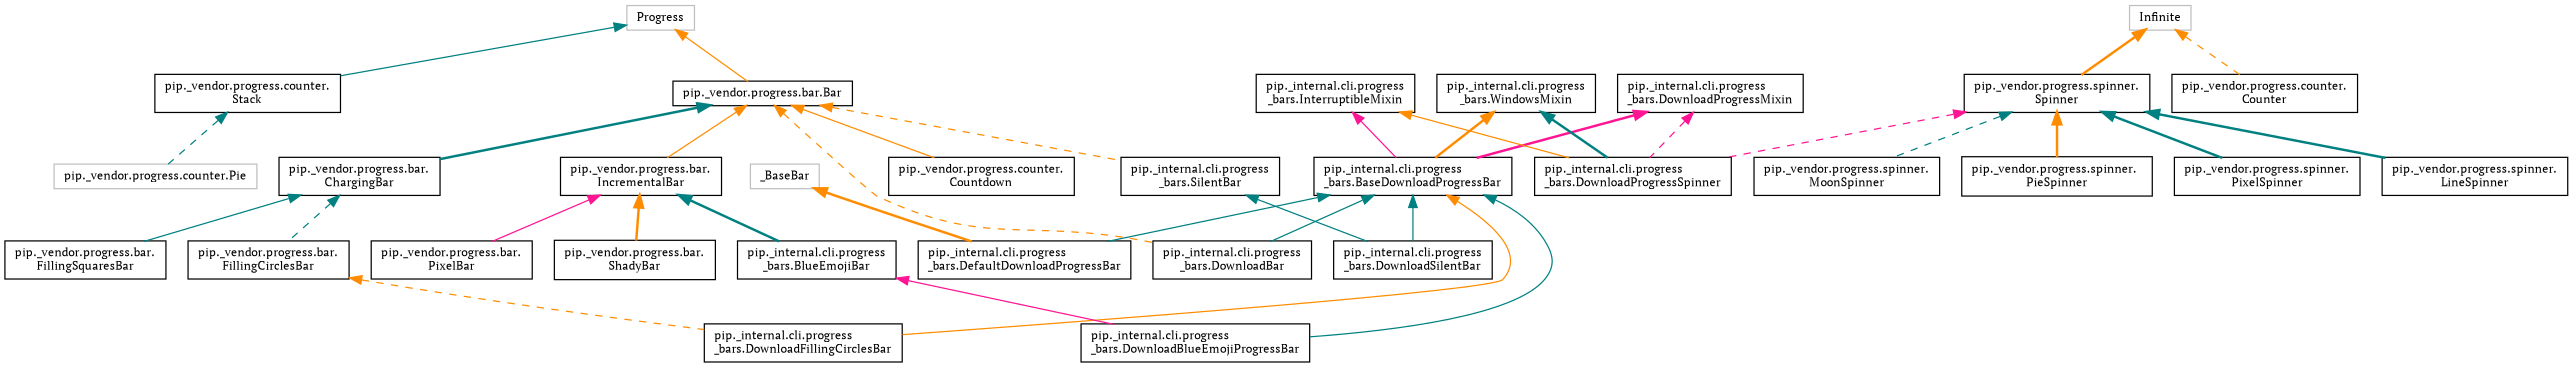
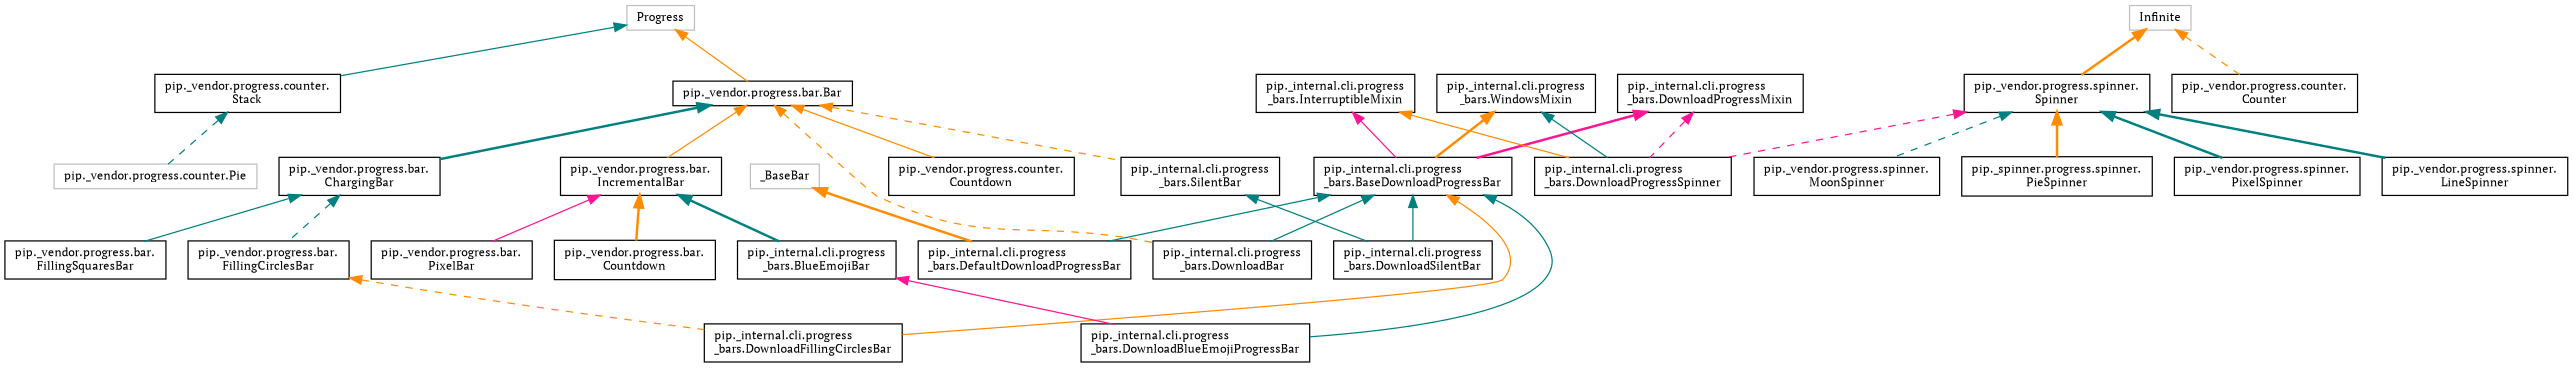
  digraph {
    fontname="PT Serif"
    rankdir=TB
    node [color=black fillcolor=white fontname="PT Serif" fontsize=10 shape=record style=filled]
    edge [color=teal dir=back fontname="PT Serif" fontsize=10 labelfontname=Helvetica labelfontsize=10 style=solid]
    n1 [color=grey75 height=0.2 label=_BaseBar width=0.4]
    n2 [height=0.2 label="pip._internal.cli.progress\l_bars.DefaultDownloadProgressBar" width=0.4]
    n3 [height=0.2 label="pip._internal.cli.progress\l_bars.DownloadProgressMixin" width=0.4]
    n4 [height=0.2 label="pip._internal.cli.progress\l_bars.BaseDownloadProgressBar" width=0.4]
    n5 [height=0.2 label="pip._internal.cli.progress\l_bars.DownloadProgressSpinner" width=0.4]
    n6 [height=0.2 label="pip._internal.cli.progress\l_bars.DownloadBar" width=0.4]
    n7 [height=0.2 label="pip._internal.cli.progress\l_bars.DownloadBlueEmojiProgressBar" width=0.4]
    n8 [height=0.2 label="pip._internal.cli.progress\l_bars.DownloadFillingCirclesBar" width=0.4]
    n9 [height=0.2 label="pip._internal.cli.progress\l_bars.DownloadSilentBar" width=0.4]
    n10 [height=0.2 label="pip._internal.cli.progress\l_bars.InterruptibleMixin" width=0.4]
    n11 [height=0.2 label="pip._internal.cli.progress\l_bars.WindowsMixin" width=0.4]
    n12 [color=grey75 height=0.2 label=Infinite width=0.4]
    n13 [height=0.2 label="pip._vendor.progress.counter.\lCounter" width=0.4]
    n14 [height=0.2 label="pip._vendor.progress.spinner.\lSpinner" width=0.4]
    n15 [height=0.2 label="pip._vendor.progress.spinner.\lLineSpinner" width=0.4]
    n16 [height=0.2 label="pip._vendor.progress.spinner.\lMoonSpinner" width=0.4]
-   n17 [height=0.2 label="pip._vendor.progress.spinner.\lPieSpinner" width=0.4]
+   n17 [height=0.2 label="pip._spinner.progress.spinner.\lPieSpinner" width=0.4]
    n18 [height=0.2 label="pip._vendor.progress.spinner.\lPixelSpinner" width=0.4]
    n19 [color=grey75 height=0.2 label=Progress width=0.4]
    n20 [height=0.2 label="pip._vendor.progress.bar.Bar" width=0.4]
    n21 [height=0.2 label="pip._vendor.progress.counter.\lStack" width=0.4]
    n22 [height=0.2 label="pip._vendor.progress.counter.\lCountdown" width=0.4]
    n23 [height=0.2 label="pip._internal.cli.progress\l_bars.SilentBar" width=0.4]
    n24 [height=0.2 label="pip._vendor.progress.bar.\lChargingBar" width=0.4]
    n25 [height=0.2 label="pip._vendor.progress.bar.\lIncrementalBar" width=0.4]
    n26 [color=grey75 height=0.2 label="pip._vendor.progress.counter.Pie" width=0.4]
    n27 [height=0.2 label="pip._vendor.progress.bar.\lFillingCirclesBar" width=0.4]
    n28 [height=0.2 label="pip._vendor.progress.bar.\lFillingSquaresBar" width=0.4]
    n29 [height=0.2 label="pip._internal.cli.progress\l_bars.BlueEmojiBar" width=0.4]
    n30 [height=0.2 label="pip._vendor.progress.bar.\lPixelBar" width=0.4]
-   n31 [height=0.2 label="pip._vendor.progress.bar.\lShadyBar" width=0.4]
+   n31 [height=0.2 label="pip._vendor.progress.bar.\lCountdown" width=0.4]
    n1 -> n2 [color=darkorange style=bold]
    n3 -> n4 [color=deeppink style=bold]
    n3 -> n5 [color=deeppink style=dashed]
    n4 -> n2
    n4 -> n6
    n4 -> n7
    n4 -> n8 [color=darkorange]
    n4 -> n9
    n10 -> n4 [color=deeppink]
    n10 -> n5 [color=darkorange]
    n11 -> n4 [color=darkorange style=bold]
-   n11 -> n5 [style=bold]
+   n11 -> n5
    n12 -> n13 [color=darkorange style=dashed]
    n12 -> n14 [color=darkorange style=bold]
    n14 -> n5 [color=deeppink style=dashed]
    n14 -> n15 [style=bold]
    n14 -> n16 [style=dashed]
    n14 -> n17 [color=darkorange style=bold]
    n14 -> n18 [style=bold]
    n19 -> n20 [color=darkorange]
    n19 -> n21
    n20 -> n6 [color=darkorange style=dashed]
    n20 -> n22 [color=darkorange]
    n20 -> n23 [color=darkorange style=dashed]
    n20 -> n24 [style=bold]
    n20 -> n25 [color=darkorange]
    n21 -> n26 [style=dashed]
    n23 -> n9
    n24 -> n27 [style=dashed]
    n24 -> n28
    n25 -> n29 [style=bold]
    n25 -> n30 [color=deeppink]
    n25 -> n31 [color=darkorange style=bold]
    n27 -> n8 [color=darkorange style=dashed]
    n29 -> n7 [color=deeppink]
  }
